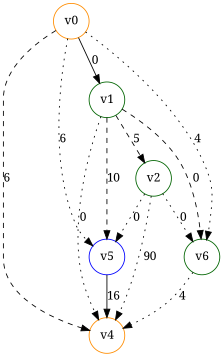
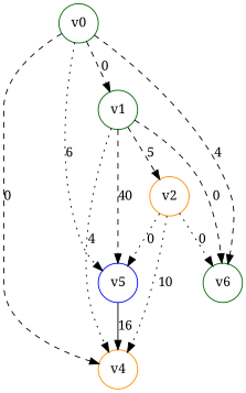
  digraph {
    fontname="Noto Serif"
    node [color=darkorange fontname="Noto Serif" shape=circle]
    edge [fontname="Noto Serif" style=dotted]
-   n1 [label=v0]
+   n1 [color=darkgreen label=v0]
    n2 [color=darkgreen label=v1]
    n3 [label=v4]
    n4 [color=blue label=v5]
    n5 [color=darkgreen label=v6]
-   n6 [color=darkgreen label=v2]
-   n1 -> n2 [label=0 style=solid]
-   n1 -> n3 [label=6 style=dashed]
+   n6 [label=v2]
+   n1 -> n2 [label=0 style=dashed]
+   n1 -> n3 [label=0 style=dashed]
    n1 -> n4 [label=6]
-   n1 -> n5 [label=4]
-   n2 -> n3 [label=0]
-   n2 -> n4 [label=10 style=dashed]
+   n1 -> n5 [label=4 style=dashed]
+   n2 -> n3 [label=4]
+   n2 -> n4 [label=40 style=dashed]
    n2 -> n5 [label=0 style=dashed]
    n2 -> n6 [label=5 style=dashed]
    n4 -> n3 [label=16 style=solid]
-   n5 -> n3 [label=4]
-   n6 -> n3 [label=90]
+   n6 -> n3 [label=10]
    n6 -> n4 [label=0]
    n6 -> n5 [label=0]
  }
